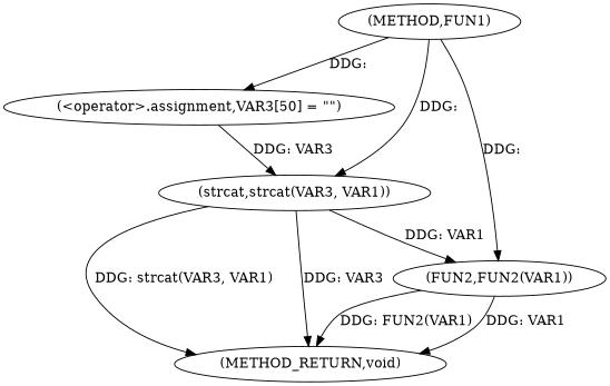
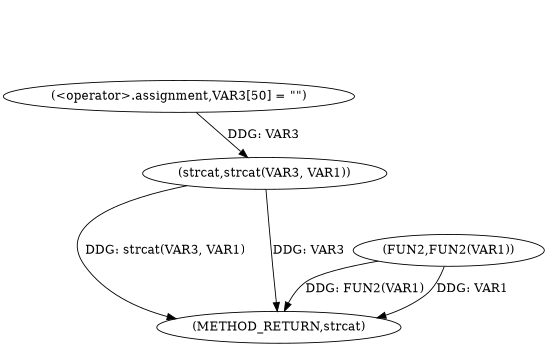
  digraph {
    fontname="DejaVu Serif"
    node [fontname="DejaVu Serif"]
    edge [fontname="DejaVu Serif"]
-   n1 [label="(METHOD,FUN1)"]
    n2 [label="(<operator>.assignment,VAR3[50] = \"\")"]
    n3 [label="(strcat,strcat(VAR3, VAR1))"]
    n4 [label="(FUN2,FUN2(VAR1))"]
-   n5 [label="(METHOD_RETURN,void)"]
-   n1 -> n2 [label="DDG: "]
-   n1 -> n3 [label="DDG: "]
-   n1 -> n4 [label="DDG: "]
+   n5 [label="(METHOD_RETURN,strcat)"]
    n2 -> n3 [label="DDG: VAR3"]
-   n3 -> n4 [label="DDG: VAR1"]
    n3 -> n5 [label="DDG: strcat(VAR3, VAR1)"]
    n3 -> n5 [label="DDG: VAR3"]
    n4 -> n5 [label="DDG: FUN2(VAR1)"]
    n4 -> n5 [label="DDG: VAR1"]
  }
